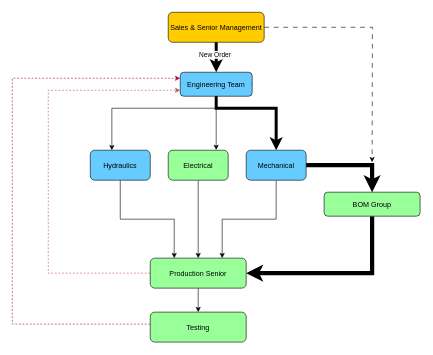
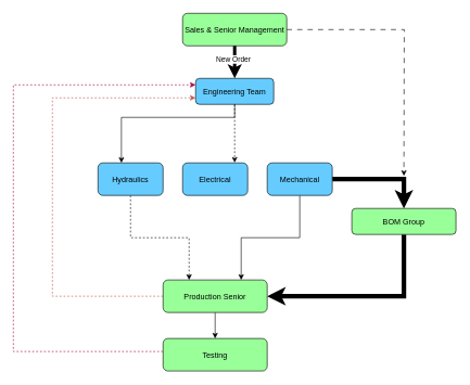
  <mxCell id="0" />
  <mxCell id="1" parent="0" />
  <mxCell id="2" style="edgeStyle=orthogonalEdgeStyle;rounded=0;orthogonalLoop=1;jettySize=auto;html=1;dashed=1;dashPattern=8 8;" parent="1" source="3" edge="1"><mxGeometry relative="1" as="geometry"><mxPoint x="620" y="270" as="targetPoint" /></mxGeometry></mxCell>
- <mxCell id="3" value="Sales &amp; Senior Management" style="rounded=1;fillColor=#FFCC00;" parent="1" vertex="1"><mxGeometry x="280" y="20" width="160" height="50" as="geometry" /></mxCell>
- <mxCell id="4" style="edgeStyle=orthogonalEdgeStyle;rounded=0;orthogonalLoop=1;jettySize=auto;html=1;entryX=0.5;entryY=0;entryDx=0;entryDy=0;exitX=1;exitY=0.5;exitDx=0;exitDy=0;strokeWidth=5;" parent="1" source="5" target="11" edge="1"><mxGeometry relative="1" as="geometry"><mxPoint x="480" y="110" as="targetPoint" /><Array as="points"><mxPoint x="360" y="140" /><mxPoint x="360" y="180" /><mxPoint x="460" y="180" /></Array></mxGeometry></mxCell>
+ <mxCell id="3" value="Sales &amp; Senior Management" style="rounded=1;fillColor=#99ff99;" parent="1" vertex="1"><mxGeometry x="280" y="20" width="160" height="50" as="geometry" /></mxCell>
  <mxCell id="5" value="Engineering Team" style="rounded=1;fillColor=#66CCFF;" parent="1" vertex="1"><mxGeometry x="300" y="120" width="120" height="40" as="geometry" /></mxCell>
  <mxCell id="6" style="edgeStyle=orthogonalEdgeStyle;rounded=0;orthogonalLoop=1;jettySize=auto;html=1;entryX=0.5;entryY=0;entryDx=0;entryDy=0;" edge="1" parent="1" source="8" target="23"><mxGeometry relative="1" as="geometry" /></mxCell>
  <mxCell id="7" style="edgeStyle=orthogonalEdgeStyle;rounded=0;orthogonalLoop=1;jettySize=auto;html=1;entryX=0;entryY=0.75;entryDx=0;entryDy=0;fillColor=#f8cecc;strokeColor=#b85450;dashed=1;" edge="1" parent="1" source="8" target="5"><mxGeometry relative="1" as="geometry"><mxPoint x="-130" y="140" as="targetPoint" /><Array as="points"><mxPoint x="80" y="455" /><mxPoint x="80" y="150" /></Array></mxGeometry></mxCell>
  <mxCell id="8" value="Production Senior" style="rounded=1;fillColor=#99FF99;" parent="1" vertex="1"><mxGeometry x="250" y="430" width="160" height="50" as="geometry" /></mxCell>
  <mxCell id="9" style="edgeStyle=orthogonalEdgeStyle;rounded=0;orthogonalLoop=1;jettySize=auto;html=1;entryX=0.5;entryY=0;entryDx=0;entryDy=0;strokeWidth=7;" parent="1" source="11" target="19" edge="1"><mxGeometry relative="1" as="geometry" /></mxCell>
  <mxCell id="10" style="edgeStyle=orthogonalEdgeStyle;rounded=0;orthogonalLoop=1;jettySize=auto;html=1;entryX=0.75;entryY=0;entryDx=0;entryDy=0;" parent="1" source="11" target="8" edge="1"><mxGeometry relative="1" as="geometry" /></mxCell>
  <mxCell id="11" value="Mechanical" style="rounded=1;fillColor=#66CCFF;" parent="1" vertex="1"><mxGeometry x="410" y="250" width="100" height="50" as="geometry" /></mxCell>
- <mxCell id="12" style="edgeStyle=orthogonalEdgeStyle;rounded=0;orthogonalLoop=1;jettySize=auto;html=1;entryX=0.25;entryY=0;entryDx=0;entryDy=0;" parent="1" source="13" target="8" edge="1"><mxGeometry relative="1" as="geometry" /></mxCell>
+ <mxCell id="12" style="edgeStyle=orthogonalEdgeStyle;rounded=0;orthogonalLoop=1;jettySize=auto;html=1;entryX=0.25;entryY=0;entryDx=0;entryDy=0;dashed=1;" parent="1" source="13" target="8" edge="1"><mxGeometry relative="1" as="geometry" /></mxCell>
  <mxCell id="13" value="Hydraulics" style="rounded=1;fillColor=#66CCFF;" parent="1" vertex="1"><mxGeometry x="150" y="250" width="100" height="50" as="geometry" /></mxCell>
- <mxCell id="14" style="edgeStyle=orthogonalEdgeStyle;rounded=0;orthogonalLoop=1;jettySize=auto;html=1;entryX=0.5;entryY=0;entryDx=0;entryDy=0;" parent="1" source="15" target="8" edge="1"><mxGeometry relative="1" as="geometry" /></mxCell>
- <mxCell id="15" value="Electrical" style="rounded=1;fillColor=#99ff99;" parent="1" vertex="1"><mxGeometry x="280" y="250" width="100" height="50" as="geometry" /></mxCell>
+ <mxCell id="15" value="Electrical" style="rounded=1;fillColor=#66CCFF;" parent="1" vertex="1"><mxGeometry x="280" y="250" width="100" height="50" as="geometry" /></mxCell>
  <mxCell id="16" style="strokeWidth=5;" parent="1" source="3" target="5" edge="1"><mxGeometry relative="1" as="geometry" /></mxCell>
  <mxCell id="17" value="New Order" style="edgeLabel;html=1;align=center;verticalAlign=middle;resizable=0;points=[];" parent="16" vertex="1" connectable="0"><mxGeometry x="-0.2" y="-3" relative="1" as="geometry"><mxPoint as="offset" /></mxGeometry></mxCell>
  <mxCell id="18" style="edgeStyle=orthogonalEdgeStyle;rounded=0;orthogonalLoop=1;jettySize=auto;html=1;entryX=1;entryY=0.5;entryDx=0;entryDy=0;strokeWidth=7;" parent="1" source="19" target="8" edge="1"><mxGeometry relative="1" as="geometry"><mxPoint x="500" y="320" as="targetPoint" /><Array as="points"><mxPoint x="620" y="455" /></Array></mxGeometry></mxCell>
  <mxCell id="19" value="BOM Group" style="rounded=1;fillColor=#99FF99;" parent="1" vertex="1"><mxGeometry x="540" y="320" width="160" height="40" as="geometry" /></mxCell>
- <mxCell id="20" style="edgeStyle=orthogonalEdgeStyle;rounded=0;orthogonalLoop=1;jettySize=auto;html=1;entryX=0.8;entryY=-0.008;entryDx=0;entryDy=0;entryPerimeter=0;" parent="1" source="5" target="15" edge="1"><mxGeometry relative="1" as="geometry" /></mxCell>
+ <mxCell id="20" style="edgeStyle=orthogonalEdgeStyle;rounded=0;orthogonalLoop=1;jettySize=auto;html=1;entryX=0.8;entryY=-0.008;entryDx=0;entryDy=0;entryPerimeter=0;dashed=1;" parent="1" source="5" target="15" edge="1"><mxGeometry relative="1" as="geometry" /></mxCell>
  <mxCell id="21" style="edgeStyle=orthogonalEdgeStyle;rounded=0;orthogonalLoop=1;jettySize=auto;html=1;entryX=0.36;entryY=0;entryDx=0;entryDy=0;entryPerimeter=0;" parent="1" source="5" target="13" edge="1"><mxGeometry relative="1" as="geometry"><Array as="points"><mxPoint x="360" y="180" /><mxPoint x="186" y="180" /></Array></mxGeometry></mxCell>
  <mxCell id="22" style="edgeStyle=orthogonalEdgeStyle;rounded=0;orthogonalLoop=1;jettySize=auto;html=1;fillColor=#d80073;strokeColor=#A50040;dashed=1;" edge="1" parent="1" source="23"><mxGeometry relative="1" as="geometry"><mxPoint x="300" y="130" as="targetPoint" /><Array as="points"><mxPoint x="20" y="540" /><mxPoint x="20" y="130" /><mxPoint x="300" y="130" /></Array></mxGeometry></mxCell>
  <mxCell id="23" value="Testing" style="rounded=1;fillColor=#99FF99;" vertex="1" parent="1"><mxGeometry x="250" y="520" width="160" height="50" as="geometry" /></mxCell>
